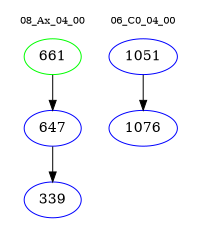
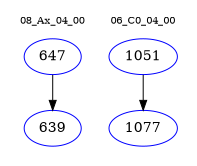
  digraph {
    node [color=blue]
    edge [color=black]
-   n1 [color=green label=661]
    n2 [label=647]
-   n3 [label=339]
+   n3 [label=639]
    n4 [label=1051]
-   n5 [label=1076]
+   n5 [label=1077]
    subgraph cluster_1 {
      color=white
      fontsize=10
      label="08_Ax_04_00"
-     n1
      n2
      n3
    }
    subgraph cluster_2 {
      color=white
      fontsize=10
      label="06_C0_04_00"
      n4
      n5
    }
-   n1 -> n2
    n2 -> n3
    n4 -> n5
  }
